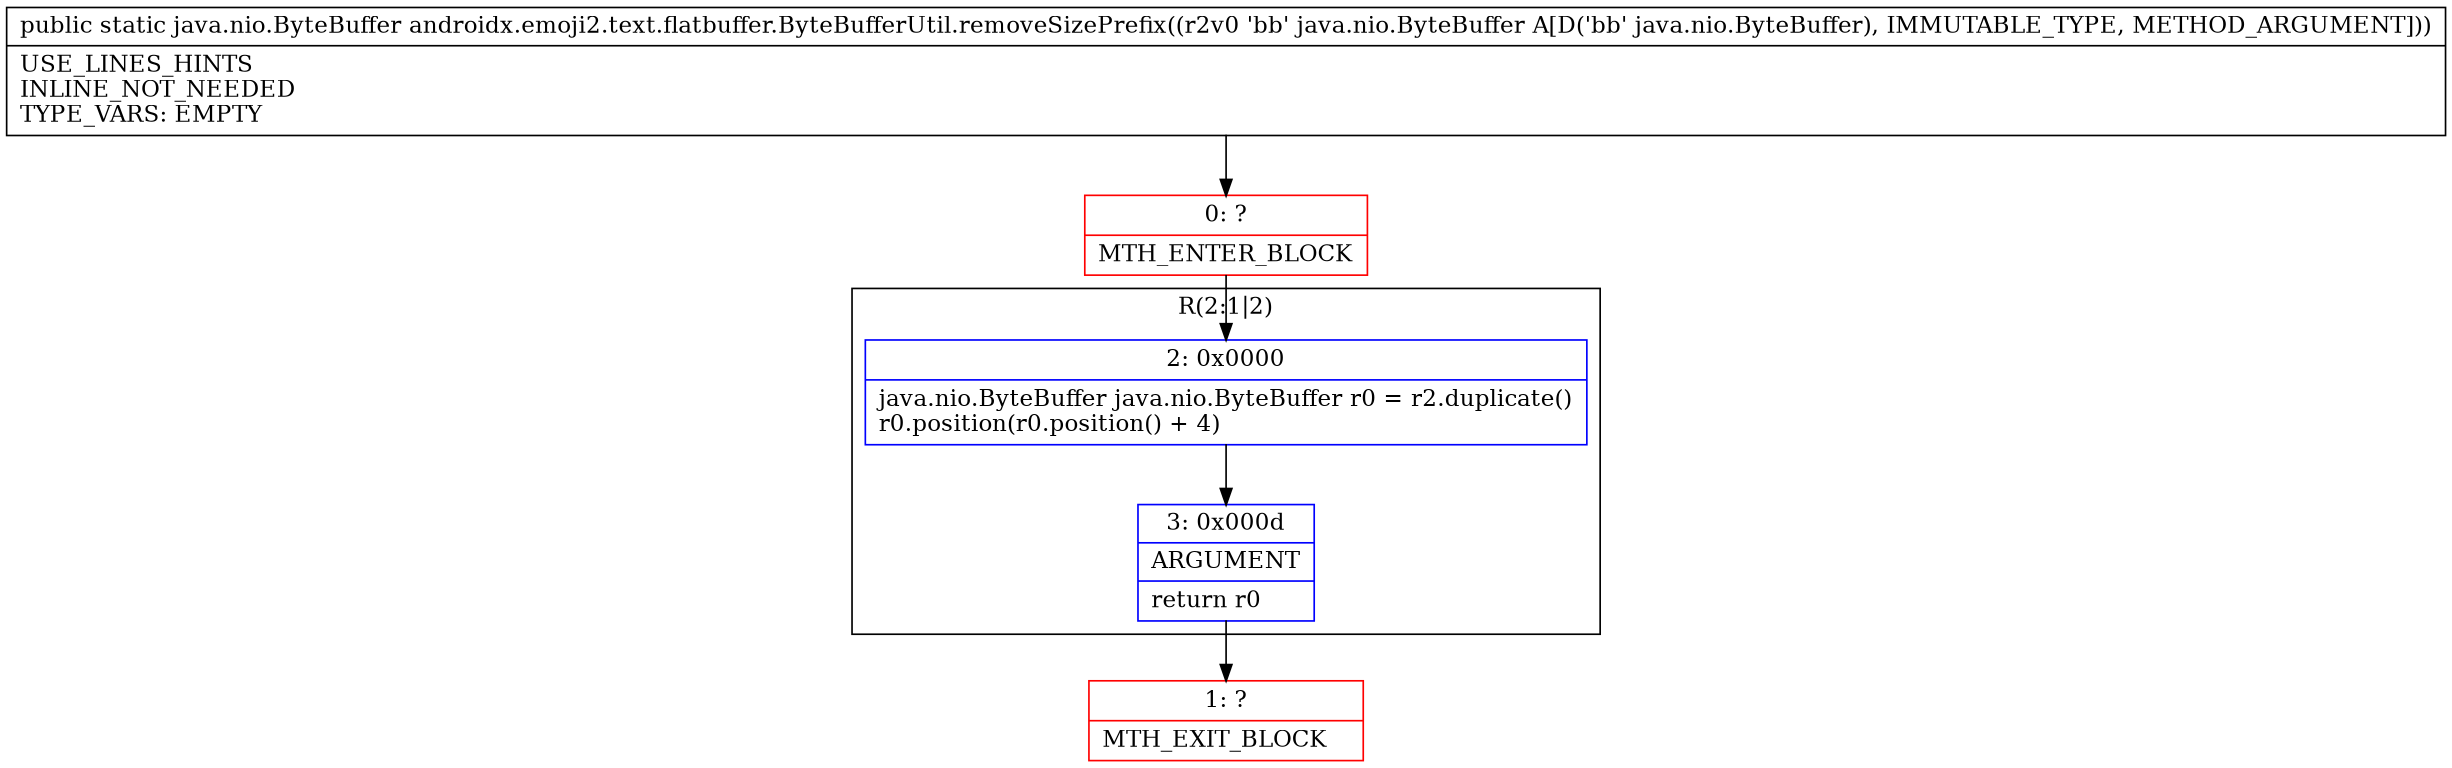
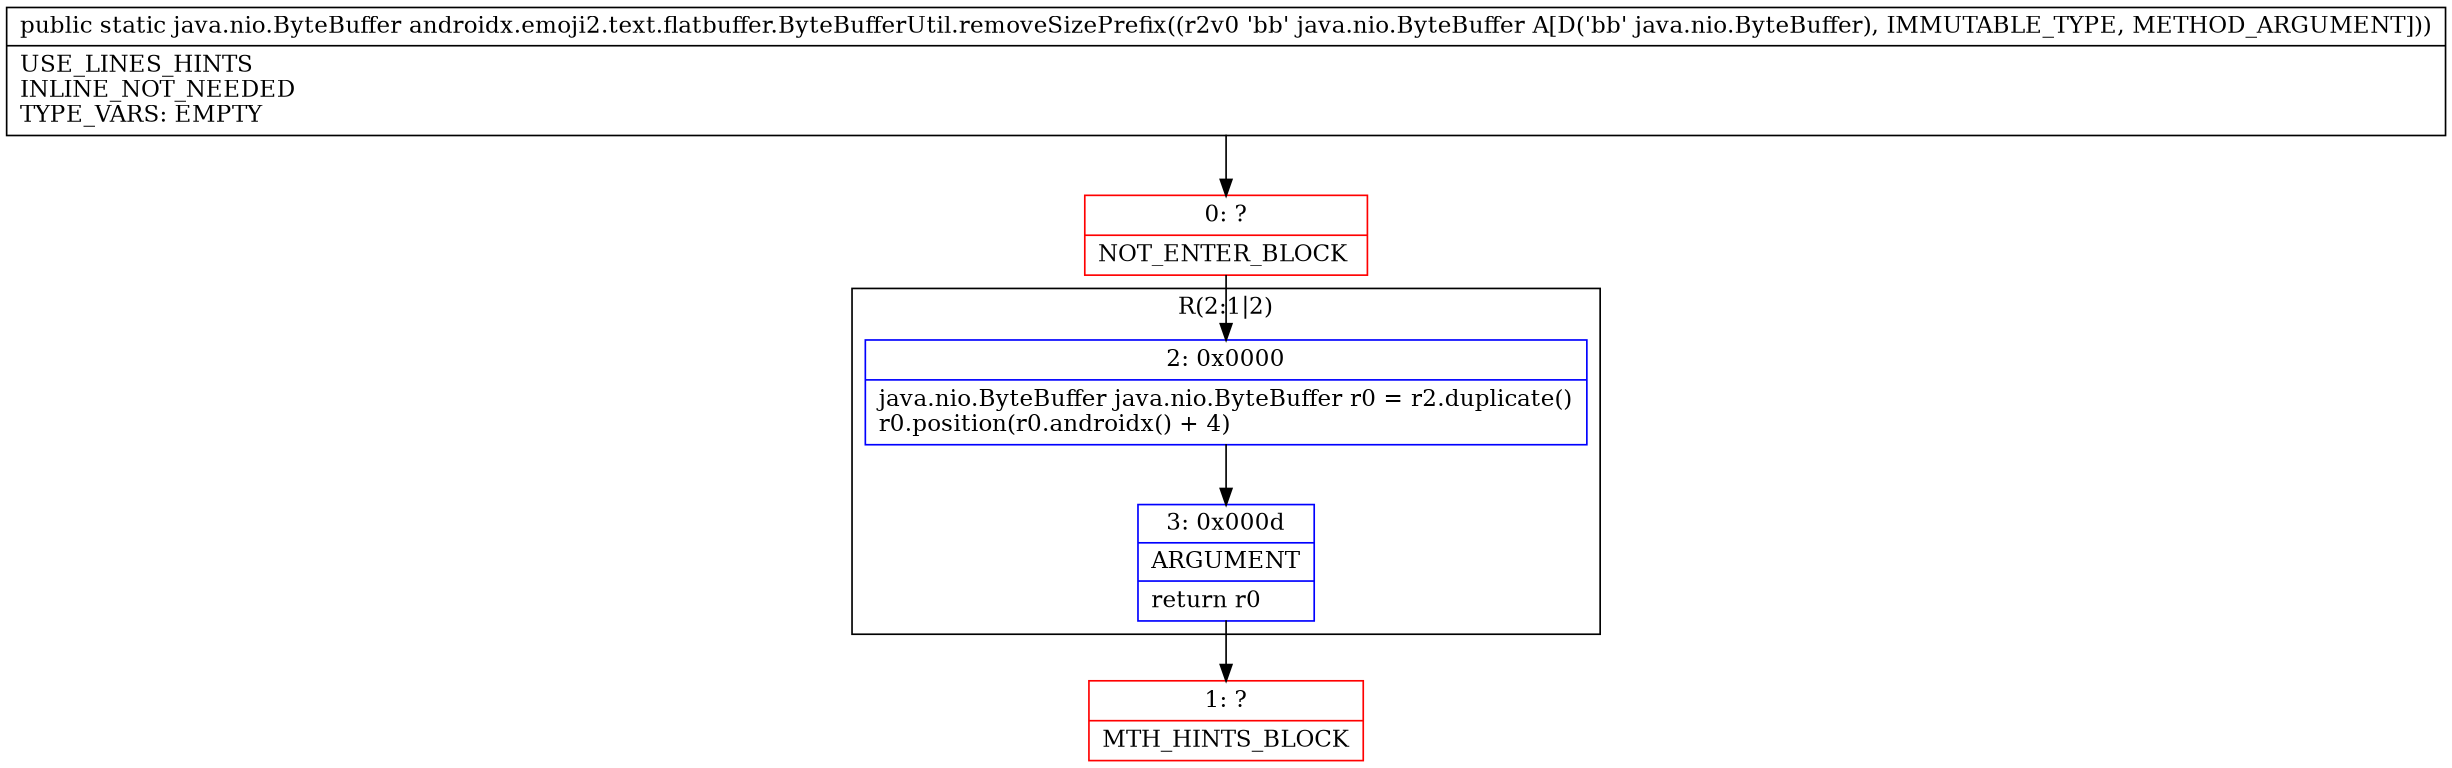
  digraph {
    node [color=blue shape=record]
-   n1 [label="{2\:\ 0x0000|java.nio.ByteBuffer java.nio.ByteBuffer r0 = r2.duplicate()\lr0.position(r0.position() + 4)\l}"]
+   n1 [label="{2\:\ 0x0000|java.nio.ByteBuffer java.nio.ByteBuffer r0 = r2.duplicate()\lr0.position(r0.androidx() + 4)\l}"]
    n2 [label="{3\:\ 0x000d|ARGUMENT\l|return r0\l}"]
-   n3 [color=red label="{1\:\ ?|MTH_EXIT_BLOCK\l}"]
-   n4 [color=red label="{0\:\ ?|MTH_ENTER_BLOCK\l}"]
+   n3 [color=red label="{1\:\ ?|MTH_HINTS_BLOCK\l}"]
+   n4 [color=red label="{0\:\ ?|NOT_ENTER_BLOCK\l}"]
    n5 [label="{public static java.nio.ByteBuffer androidx.emoji2.text.flatbuffer.ByteBufferUtil.removeSizePrefix((r2v0 'bb' java.nio.ByteBuffer A[D('bb' java.nio.ByteBuffer), IMMUTABLE_TYPE, METHOD_ARGUMENT]))  | USE_LINES_HINTS\lINLINE_NOT_NEEDED\lTYPE_VARS: EMPTY\l}" color=""]
    subgraph cluster_1 {
      label="R(2:1|2)"
      n1
      n2
    }
    n1 -> n2
    n2 -> n3
    n4 -> n1
    n5 -> n4
  }
